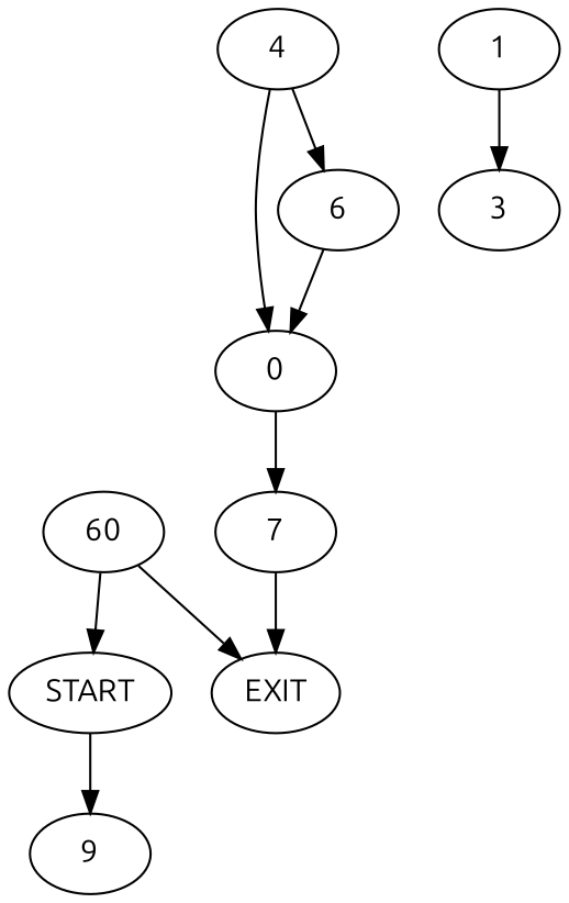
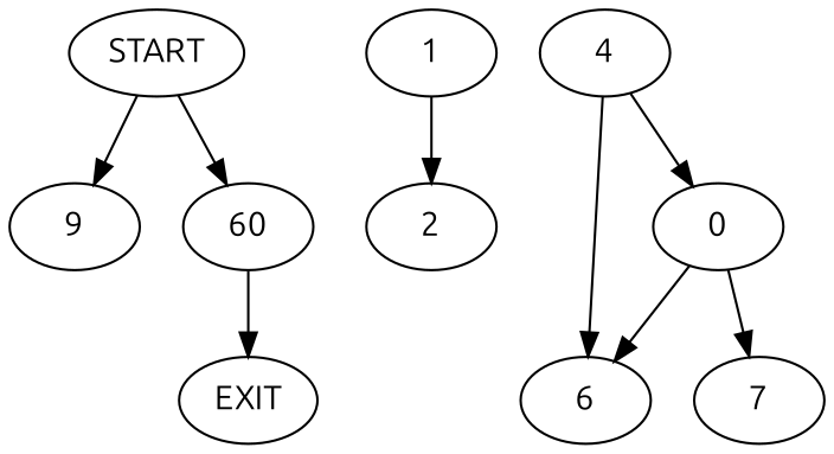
  digraph {
    fontname=Ubuntu
    node [fontname=Ubuntu]
    edge [fontname=Ubuntu]
    n1 [label=START]
    9
    n3 [label=60]
    1
-   3
+   3 [label=2]
    n6 [label=EXIT]
    n7 [label=0]
    4
    6
    7
    n1 -> 9
-   n3 -> n1
+   n1 -> n3
    n3 -> n6
    1 -> 3
    n7 -> 7
    4 -> n7
    4 -> 6
-   6 -> n7
-   7 -> n6
+   n7 -> 6
  }
